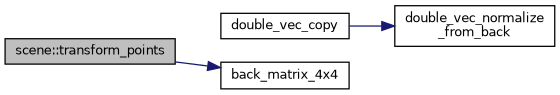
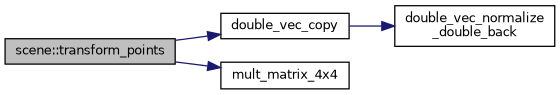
  digraph {
    fontname="DejaVu Sans"
    rankdir=LR
    node [color=black fillcolor=white fontname="DejaVu Sans" fontsize=10 shape=record style=filled]
    edge [color=midnightblue fontname="DejaVu Sans" fontsize=10 labelfontname=Helvetica labelfontsize=10 style=solid]
    n1 [fillcolor=grey75 fontcolor=black height=0.2 label="scene::transform_points" width=0.4]
    n2 [height=0.2 label=double_vec_copy width=0.4]
-   n3 [height=0.2 label=back_matrix_4x4 width=0.4]
-   n4 [height=0.2 label="double_vec_normalize\l_from_back" width=0.4]
+   n3 [height=0.2 label=mult_matrix_4x4 width=0.4]
+   n4 [height=0.2 label="double_vec_normalize\l_double_back" width=0.4]
+   n1 -> n2
    n1 -> n3
    n2 -> n4
  }
